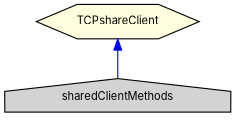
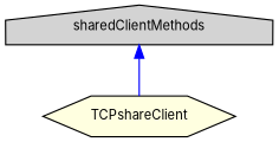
  digraph {
    rankdir=TB
    fontname=Inter
    node [color=black fontname=Inter fontsize=10 style=filled]
    n1 [fillcolor=lightgrey height=0.2 label=sharedClientMethods shape=house width=0.4]
    n2 [fillcolor=lightyellow height=0.2 label=TCPshareClient shape=hexagon width=0.4]
-   n2 -> n1 [color=blue dir=back fontname=Inter fontsize=10 labelfontname=Helvetica labelfontsize=10 style=solid]
+   n1 -> n2 [color=blue dir=back fontname=Inter fontsize=10 labelfontname=Helvetica labelfontsize=10 style=solid]
  }
